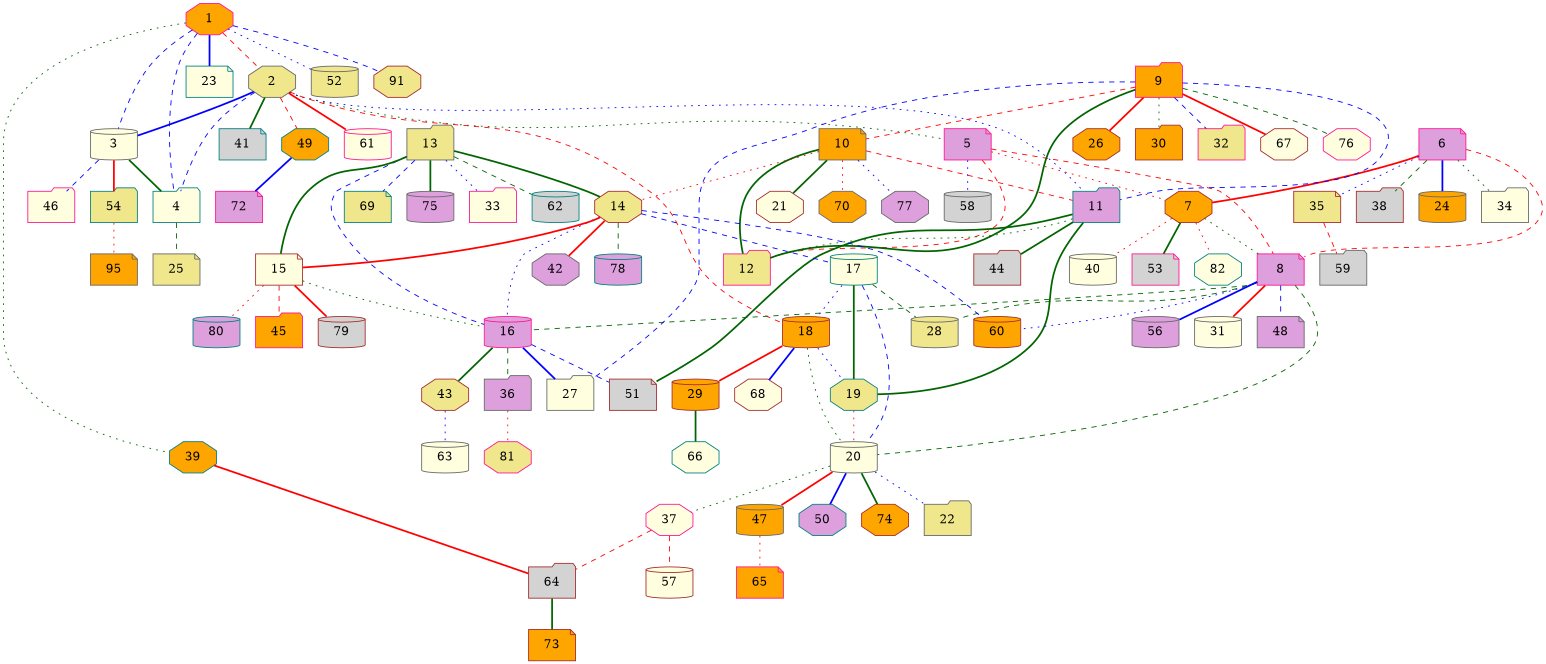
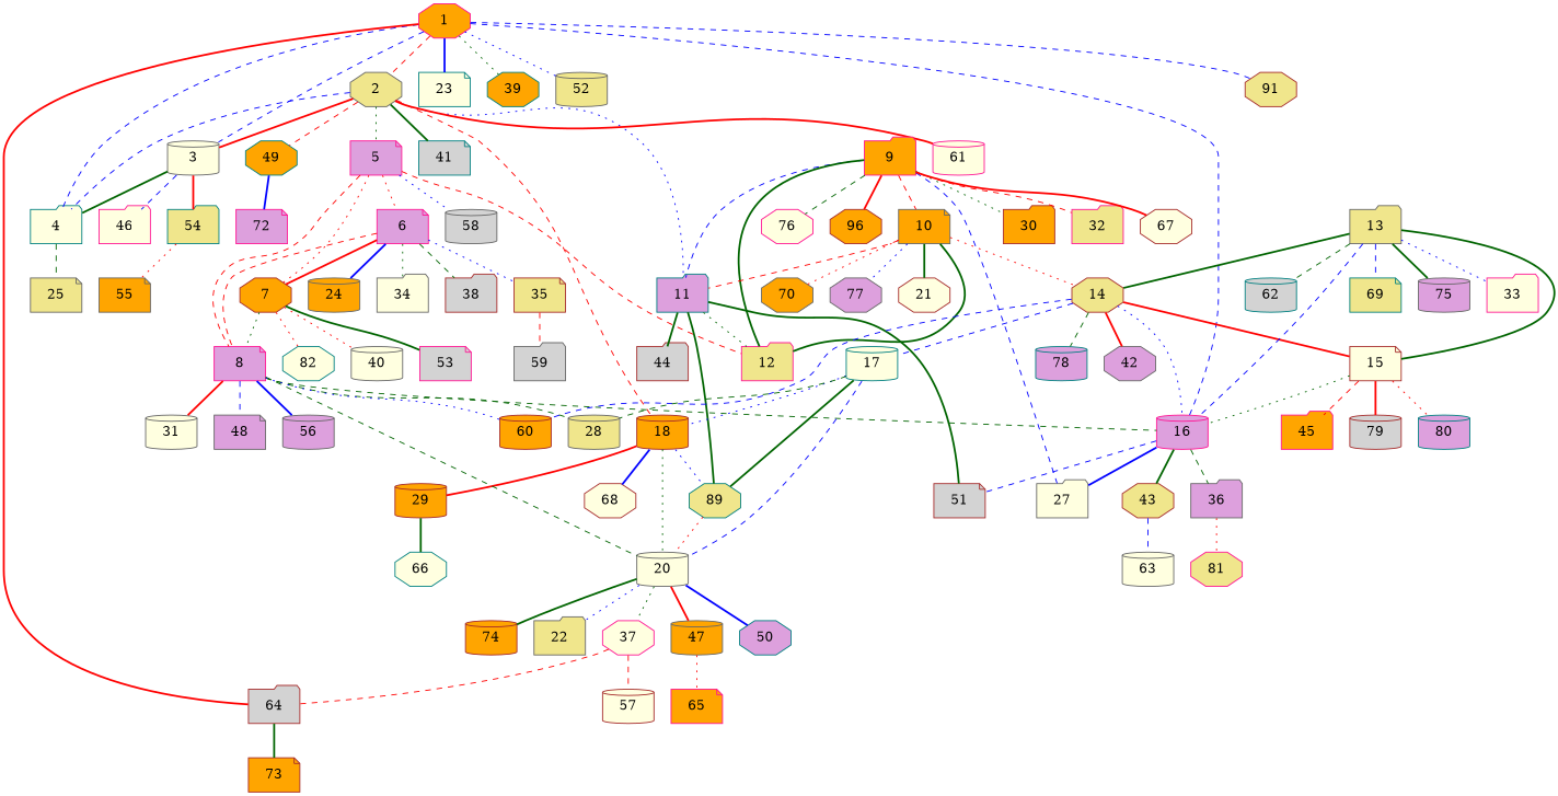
  graph {
    node [color=gray40 fillcolor=lightyellow shape=octagon style=filled]
    edge [color=red style=dashed]
    1 [color=deeppink fillcolor=orange]
    2 [fillcolor=khaki]
    3 [shape=cylinder]
    4 [color=teal shape=folder]
    16 [color=deeppink fillcolor=plum shape=cylinder]
    23 [color=teal shape=note]
    39 [color=teal fillcolor=orange]
    52 [fillcolor=khaki shape=cylinder]
    64 [color=brown fillcolor=lightgrey shape=folder]
    n10 [color=brown fillcolor=khaki label=91]
    5 [color=deeppink fillcolor=plum shape=note]
    11 [color=teal fillcolor=plum shape=folder]
    18 [color=brown fillcolor=orange shape=cylinder]
    41 [color=teal fillcolor=lightgrey shape=note]
    49 [color=teal fillcolor=orange]
    61 [color=deeppink shape=cylinder]
    46 [color=deeppink shape=folder]
    54 [color=teal fillcolor=khaki shape=folder]
    25 [fillcolor=khaki shape=note]
    27 [shape=folder]
    51 [color=brown fillcolor=lightgrey shape=note]
    36 [fillcolor=plum shape=folder]
    43 [color=brown fillcolor=khaki]
    73 [color=brown fillcolor=orange shape=note]
    6 [color=deeppink fillcolor=plum shape=note]
    7 [color=brown fillcolor=orange]
    8 [color=deeppink fillcolor=plum shape=note]
    12 [color=deeppink fillcolor=khaki shape=folder]
    58 [fillcolor=lightgrey shape=cylinder]
-   19 [color=teal fillcolor=khaki]
+   19 [color=teal fillcolor=khaki label=89]
    44 [color=brown fillcolor=lightgrey shape=folder]
    20 [shape=cylinder]
    29 [color=brown fillcolor=orange shape=cylinder]
    68 [color=brown]
    72 [color=deeppink fillcolor=plum shape=note]
-   55 [fillcolor=orange shape=note label=95]
+   55 [fillcolor=orange shape=note]
    24 [fillcolor=orange shape=cylinder]
    34 [shape=folder]
    35 [color=brown fillcolor=khaki shape=note]
    38 [color=brown fillcolor=lightgrey shape=folder]
    40 [shape=cylinder]
    53 [color=deeppink fillcolor=lightgrey shape=note]
    82 [color=teal]
    28 [fillcolor=khaki shape=cylinder]
    31 [shape=cylinder]
    48 [fillcolor=plum shape=note]
    56 [fillcolor=plum shape=cylinder]
    60 [color=brown fillcolor=orange shape=cylinder]
    59 [fillcolor=lightgrey shape=folder]
    22 [fillcolor=khaki shape=folder]
    37 [color=deeppink]
    47 [fillcolor=orange shape=cylinder]
    50 [color=teal fillcolor=plum]
-   74 [color=brown fillcolor=orange]
+   74 [color=brown fillcolor=orange shape=cylinder]
    9 [color=deeppink fillcolor=orange shape=folder]
    10 [fillcolor=orange shape=note]
-   26 [color=brown fillcolor=orange]
+   26 [color=brown fillcolor=orange label=96]
    30 [color=brown fillcolor=orange shape=folder]
    32 [color=deeppink fillcolor=khaki shape=folder]
    67 [color=brown]
    76 [color=deeppink]
    14 [color=brown fillcolor=khaki]
    21 [color=brown]
    70 [fillcolor=orange]
    77 [fillcolor=plum]
    15 [color=brown shape=note]
    17 [color=teal shape=cylinder]
    42 [fillcolor=plum]
    78 [color=teal fillcolor=plum shape=cylinder]
    13 [fillcolor=khaki shape=folder]
    33 [color=deeppink shape=folder]
    62 [color=teal fillcolor=lightgrey shape=cylinder]
    69 [color=teal fillcolor=khaki shape=note]
    75 [fillcolor=plum shape=cylinder]
    45 [color=deeppink fillcolor=orange shape=folder]
    79 [color=brown fillcolor=lightgrey shape=cylinder]
    80 [color=teal fillcolor=plum shape=cylinder]
    81 [color=deeppink fillcolor=khaki]
    63 [shape=cylinder]
    66 [color=teal]
    57 [color=brown shape=cylinder]
    65 [color=deeppink fillcolor=orange shape=note]
    1 -- 2
    1 -- 3 [color=blue]
    1 -- 4 [color=blue]
+   1 -- 16 [color=blue]
    1 -- 23 [color=blue style=bold]
    1 -- 39 [color=darkgreen style=dotted]
    1 -- 52 [color=blue style=dotted]
-   39 -- 64 [style=bold]
+   1 -- 64 [style=bold]
    1 -- n10 [color=blue]
-   2 -- 3 [color=blue style=bold]
+   2 -- 3 [style=bold]
    2 -- 4 [color=blue]
    2 -- 5 [color=darkgreen style=dotted]
    2 -- 11 [color=blue style=dotted]
    2 -- 18
    2 -- 41 [color=darkgreen style=bold]
    2 -- 49
    2 -- 61 [style=bold]
    3 -- 4 [color=darkgreen style=bold]
    3 -- 46 [color=blue]
    3 -- 54 [style=bold]
    4 -- 25 [color=darkgreen]
    16 -- 27 [color=blue style=bold]
    16 -- 51 [color=blue]
    16 -- 36 [color=darkgreen]
    16 -- 43 [color=darkgreen style=bold]
    64 -- 73 [color=darkgreen style=bold]
+   5 -- 6 [style=dotted]
    5 -- 7 [style=dotted]
    5 -- 8
    5 -- 12
    5 -- 58 [color=blue style=dotted]
    11 -- 51 [color=darkgreen style=bold]
    11 -- 12 [color=darkgreen style=dotted]
    11 -- 19 [color=darkgreen style=bold]
    11 -- 44 [color=darkgreen style=bold]
    18 -- 19 [color=blue style=dotted]
    18 -- 20 [color=darkgreen style=dotted]
    18 -- 29 [style=bold]
    18 -- 68 [color=blue style=bold]
    49 -- 72 [color=blue style=bold]
    54 -- 55 [style=dotted]
    36 -- 81 [style=dotted]
-   43 -- 63 [color=blue style=dotted]
+   43 -- 63 [color=blue]
    6 -- 7 [style=bold]
    6 -- 8
    6 -- 24 [color=blue style=bold]
    6 -- 34 [color=darkgreen style=dotted]
    6 -- 35 [color=blue style=dotted]
    6 -- 38 [color=darkgreen]
    7 -- 8 [color=darkgreen style=dotted]
    7 -- 40 [style=dotted]
    7 -- 53 [color=darkgreen style=bold]
    7 -- 82 [style=dotted]
    8 -- 16 [color=darkgreen]
    8 -- 20 [color=darkgreen]
    8 -- 28 [color=darkgreen]
    8 -- 31 [style=bold]
    8 -- 48 [color=blue]
    8 -- 56 [color=blue style=bold]
    8 -- 60 [color=blue style=dotted]
    19 -- 20 [style=dotted]
    20 -- 22 [color=blue style=dotted]
    20 -- 37 [color=darkgreen style=dotted]
    20 -- 47 [style=bold]
    20 -- 50 [color=blue style=bold]
    20 -- 74 [color=darkgreen style=bold]
    29 -- 66 [color=darkgreen style=bold]
    35 -- 59
    37 -- 64
    37 -- 57
    47 -- 65 [style=dotted]
    9 -- 11 [color=blue]
    9 -- 27 [color=blue]
    9 -- 12 [color=darkgreen style=bold]
    9 -- 10
    9 -- 26 [style=bold]
    9 -- 30 [color=darkgreen style=dotted]
-   9 -- 32 [color=blue]
+   9 -- 32
    9 -- 67 [style=bold]
    9 -- 76 [color=darkgreen]
    10 -- 11
    10 -- 12 [color=darkgreen style=bold]
    10 -- 14 [style=dotted]
    10 -- 21 [color=darkgreen style=bold]
    10 -- 70 [style=dotted]
    10 -- 77 [color=blue style=dotted]
    14 -- 16 [color=blue style=dotted]
    14 -- 60 [color=blue]
    14 -- 15 [style=bold]
    14 -- 17 [color=blue]
    14 -- 42 [style=bold]
    14 -- 78 [color=darkgreen]
    15 -- 16 [color=darkgreen style=dotted]
    15 -- 45
    15 -- 79 [style=bold]
    15 -- 80 [style=dotted]
    17 -- 18 [color=blue style=dotted]
    17 -- 19 [color=darkgreen style=bold]
    17 -- 20 [color=blue]
    17 -- 28 [color=darkgreen]
    13 -- 16 [color=blue]
    13 -- 14 [color=darkgreen style=bold]
    13 -- 15 [color=darkgreen style=bold]
    13 -- 33 [color=blue style=dotted]
    13 -- 62 [color=darkgreen]
    13 -- 69 [color=blue]
    13 -- 75 [color=darkgreen style=bold]
  }
